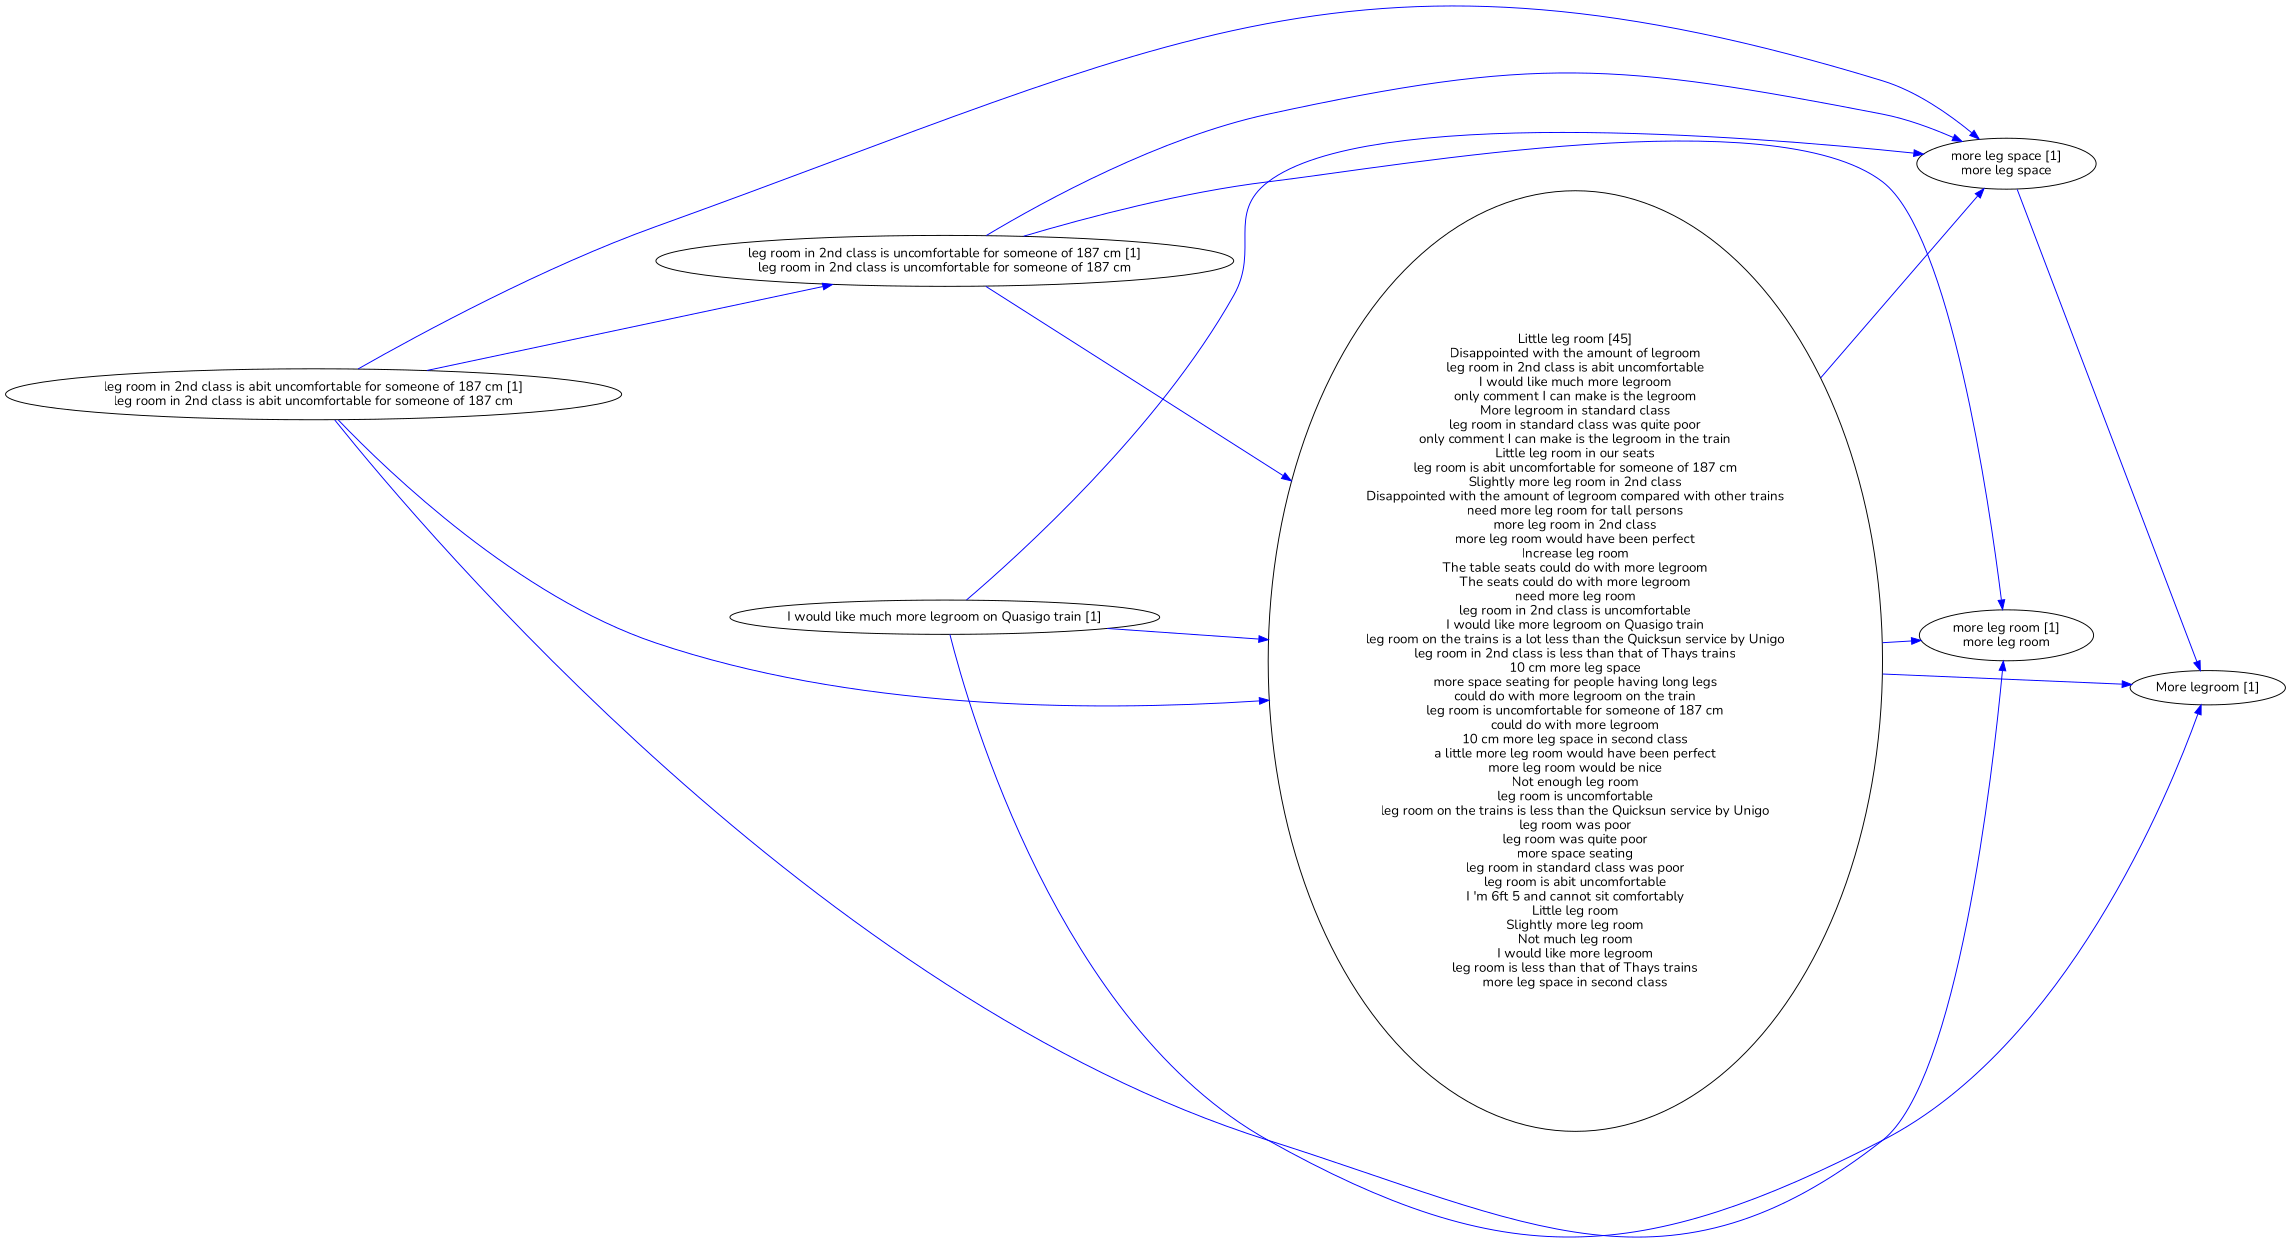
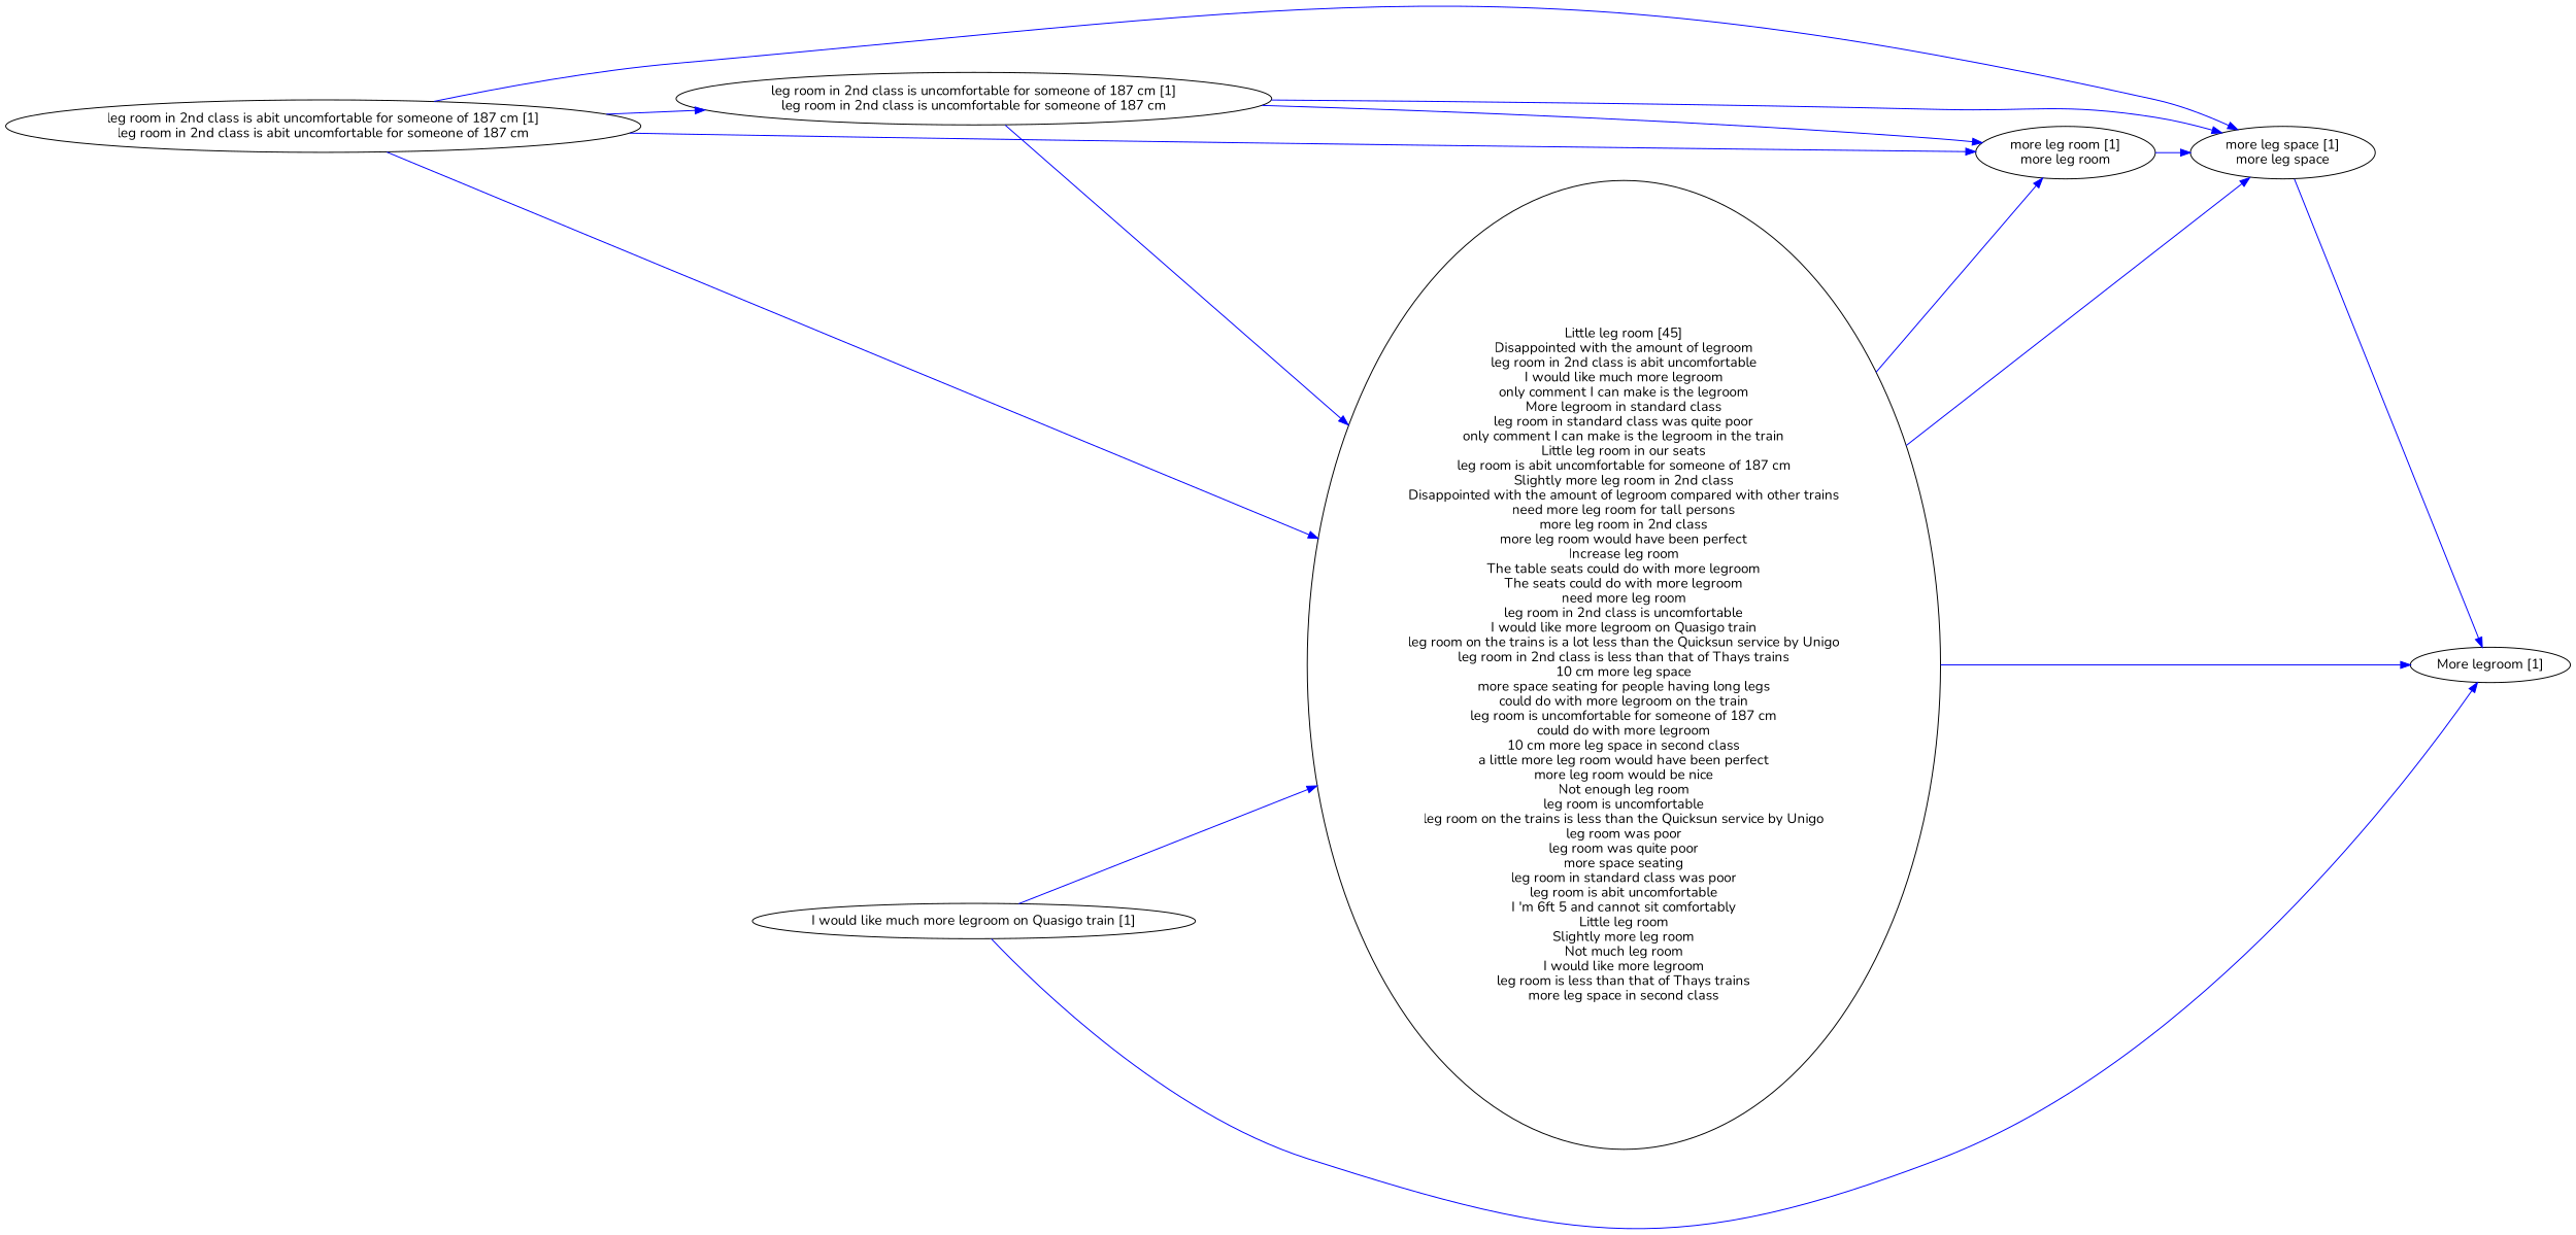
  digraph {
    fontname=Nunito
    rankdir=LR
    node [fontname=Nunito]
    edge [color=blue fontname=Nunito]
    "Little leg room [45]\nDisappointed with the amount of legroom\nleg room in 2nd class is abit uncomfortable\nI would like much more legroom\nonly comment I can make is the legroom\nMore legroom in standard class\nleg room in standard class was quite poor\nonly comment I can make is the legroom in the train\nLittle leg room in our seats\nleg room is abit uncomfortable for someone of 187 cm\nSlightly more leg room in 2nd class\nDisappointed with the amount of legroom compared with other trains\nneed more leg room for tall persons\nmore leg room in 2nd class\nmore leg room would have been perfect\nIncrease leg room\nThe table seats could do with more legroom\nThe seats could do with more legroom\nneed more leg room\nleg room in 2nd class is uncomfortable\nI would like more legroom on Quasigo train\nleg room on the trains is a lot less than the Quicksun service by Unigo\nleg room in 2nd class is less than that of Thays trains\n10 cm more leg space\nmore space seating for people having long legs\ncould do with more legroom on the train\nleg room is uncomfortable for someone of 187 cm\ncould do with more legroom\n10 cm more leg space in second class\na little more leg room would have been perfect\nmore leg room would be nice\nNot enough leg room\nleg room is uncomfortable\nleg room on the trains is less than the Quicksun service by Unigo\nleg room was poor\nleg room was quite poor\nmore space seating\nleg room in standard class was poor\nleg room is abit uncomfortable\nI 'm 6ft 5 and cannot sit comfortably\nLittle leg room\nSlightly more leg room\nNot much leg room\nI would like more legroom\nleg room is less than that of Thays trains\nmore leg space in second class"
    "more leg space [1]\nmore leg space"
    "More legroom [1]"
    "more leg room [1]\nmore leg room"
    "I would like much more legroom on Quasigo train [1]"
    "leg room in 2nd class is abit uncomfortable for someone of 187 cm [1]\nleg room in 2nd class is abit uncomfortable for someone of 187 cm"
    "leg room in 2nd class is uncomfortable for someone of 187 cm [1]\nleg room in 2nd class is uncomfortable for someone of 187 cm"
    "Little leg room [45]\nDisappointed with the amount of legroom\nleg room in 2nd class is abit uncomfortable\nI would like much more legroom\nonly comment I can make is the legroom\nMore legroom in standard class\nleg room in standard class was quite poor\nonly comment I can make is the legroom in the train\nLittle leg room in our seats\nleg room is abit uncomfortable for someone of 187 cm\nSlightly more leg room in 2nd class\nDisappointed with the amount of legroom compared with other trains\nneed more leg room for tall persons\nmore leg room in 2nd class\nmore leg room would have been perfect\nIncrease leg room\nThe table seats could do with more legroom\nThe seats could do with more legroom\nneed more leg room\nleg room in 2nd class is uncomfortable\nI would like more legroom on Quasigo train\nleg room on the trains is a lot less than the Quicksun service by Unigo\nleg room in 2nd class is less than that of Thays trains\n10 cm more leg space\nmore space seating for people having long legs\ncould do with more legroom on the train\nleg room is uncomfortable for someone of 187 cm\ncould do with more legroom\n10 cm more leg space in second class\na little more leg room would have been perfect\nmore leg room would be nice\nNot enough leg room\nleg room is uncomfortable\nleg room on the trains is less than the Quicksun service by Unigo\nleg room was poor\nleg room was quite poor\nmore space seating\nleg room in standard class was poor\nleg room is abit uncomfortable\nI 'm 6ft 5 and cannot sit comfortably\nLittle leg room\nSlightly more leg room\nNot much leg room\nI would like more legroom\nleg room is less than that of Thays trains\nmore leg space in second class" -> "more leg space [1]\nmore leg space"
    "Little leg room [45]\nDisappointed with the amount of legroom\nleg room in 2nd class is abit uncomfortable\nI would like much more legroom\nonly comment I can make is the legroom\nMore legroom in standard class\nleg room in standard class was quite poor\nonly comment I can make is the legroom in the train\nLittle leg room in our seats\nleg room is abit uncomfortable for someone of 187 cm\nSlightly more leg room in 2nd class\nDisappointed with the amount of legroom compared with other trains\nneed more leg room for tall persons\nmore leg room in 2nd class\nmore leg room would have been perfect\nIncrease leg room\nThe table seats could do with more legroom\nThe seats could do with more legroom\nneed more leg room\nleg room in 2nd class is uncomfortable\nI would like more legroom on Quasigo train\nleg room on the trains is a lot less than the Quicksun service by Unigo\nleg room in 2nd class is less than that of Thays trains\n10 cm more leg space\nmore space seating for people having long legs\ncould do with more legroom on the train\nleg room is uncomfortable for someone of 187 cm\ncould do with more legroom\n10 cm more leg space in second class\na little more leg room would have been perfect\nmore leg room would be nice\nNot enough leg room\nleg room is uncomfortable\nleg room on the trains is less than the Quicksun service by Unigo\nleg room was poor\nleg room was quite poor\nmore space seating\nleg room in standard class was poor\nleg room is abit uncomfortable\nI 'm 6ft 5 and cannot sit comfortably\nLittle leg room\nSlightly more leg room\nNot much leg room\nI would like more legroom\nleg room is less than that of Thays trains\nmore leg space in second class" -> "More legroom [1]"
    "Little leg room [45]\nDisappointed with the amount of legroom\nleg room in 2nd class is abit uncomfortable\nI would like much more legroom\nonly comment I can make is the legroom\nMore legroom in standard class\nleg room in standard class was quite poor\nonly comment I can make is the legroom in the train\nLittle leg room in our seats\nleg room is abit uncomfortable for someone of 187 cm\nSlightly more leg room in 2nd class\nDisappointed with the amount of legroom compared with other trains\nneed more leg room for tall persons\nmore leg room in 2nd class\nmore leg room would have been perfect\nIncrease leg room\nThe table seats could do with more legroom\nThe seats could do with more legroom\nneed more leg room\nleg room in 2nd class is uncomfortable\nI would like more legroom on Quasigo train\nleg room on the trains is a lot less than the Quicksun service by Unigo\nleg room in 2nd class is less than that of Thays trains\n10 cm more leg space\nmore space seating for people having long legs\ncould do with more legroom on the train\nleg room is uncomfortable for someone of 187 cm\ncould do with more legroom\n10 cm more leg space in second class\na little more leg room would have been perfect\nmore leg room would be nice\nNot enough leg room\nleg room is uncomfortable\nleg room on the trains is less than the Quicksun service by Unigo\nleg room was poor\nleg room was quite poor\nmore space seating\nleg room in standard class was poor\nleg room is abit uncomfortable\nI 'm 6ft 5 and cannot sit comfortably\nLittle leg room\nSlightly more leg room\nNot much leg room\nI would like more legroom\nleg room is less than that of Thays trains\nmore leg space in second class" -> "more leg room [1]\nmore leg room"
    "more leg space [1]\nmore leg space" -> "More legroom [1]"
    "I would like much more legroom on Quasigo train [1]" -> "Little leg room [45]\nDisappointed with the amount of legroom\nleg room in 2nd class is abit uncomfortable\nI would like much more legroom\nonly comment I can make is the legroom\nMore legroom in standard class\nleg room in standard class was quite poor\nonly comment I can make is the legroom in the train\nLittle leg room in our seats\nleg room is abit uncomfortable for someone of 187 cm\nSlightly more leg room in 2nd class\nDisappointed with the amount of legroom compared with other trains\nneed more leg room for tall persons\nmore leg room in 2nd class\nmore leg room would have been perfect\nIncrease leg room\nThe table seats could do with more legroom\nThe seats could do with more legroom\nneed more leg room\nleg room in 2nd class is uncomfortable\nI would like more legroom on Quasigo train\nleg room on the trains is a lot less than the Quicksun service by Unigo\nleg room in 2nd class is less than that of Thays trains\n10 cm more leg space\nmore space seating for people having long legs\ncould do with more legroom on the train\nleg room is uncomfortable for someone of 187 cm\ncould do with more legroom\n10 cm more leg space in second class\na little more leg room would have been perfect\nmore leg room would be nice\nNot enough leg room\nleg room is uncomfortable\nleg room on the trains is less than the Quicksun service by Unigo\nleg room was poor\nleg room was quite poor\nmore space seating\nleg room in standard class was poor\nleg room is abit uncomfortable\nI 'm 6ft 5 and cannot sit comfortably\nLittle leg room\nSlightly more leg room\nNot much leg room\nI would like more legroom\nleg room is less than that of Thays trains\nmore leg space in second class"
-   "I would like much more legroom on Quasigo train [1]" -> "more leg space [1]\nmore leg space"
+   "more leg room [1]\nmore leg room" -> "more leg space [1]\nmore leg space"
    "I would like much more legroom on Quasigo train [1]" -> "More legroom [1]"
    "leg room in 2nd class is abit uncomfortable for someone of 187 cm [1]\nleg room in 2nd class is abit uncomfortable for someone of 187 cm" -> "Little leg room [45]\nDisappointed with the amount of legroom\nleg room in 2nd class is abit uncomfortable\nI would like much more legroom\nonly comment I can make is the legroom\nMore legroom in standard class\nleg room in standard class was quite poor\nonly comment I can make is the legroom in the train\nLittle leg room in our seats\nleg room is abit uncomfortable for someone of 187 cm\nSlightly more leg room in 2nd class\nDisappointed with the amount of legroom compared with other trains\nneed more leg room for tall persons\nmore leg room in 2nd class\nmore leg room would have been perfect\nIncrease leg room\nThe table seats could do with more legroom\nThe seats could do with more legroom\nneed more leg room\nleg room in 2nd class is uncomfortable\nI would like more legroom on Quasigo train\nleg room on the trains is a lot less than the Quicksun service by Unigo\nleg room in 2nd class is less than that of Thays trains\n10 cm more leg space\nmore space seating for people having long legs\ncould do with more legroom on the train\nleg room is uncomfortable for someone of 187 cm\ncould do with more legroom\n10 cm more leg space in second class\na little more leg room would have been perfect\nmore leg room would be nice\nNot enough leg room\nleg room is uncomfortable\nleg room on the trains is less than the Quicksun service by Unigo\nleg room was poor\nleg room was quite poor\nmore space seating\nleg room in standard class was poor\nleg room is abit uncomfortable\nI 'm 6ft 5 and cannot sit comfortably\nLittle leg room\nSlightly more leg room\nNot much leg room\nI would like more legroom\nleg room is less than that of Thays trains\nmore leg space in second class"
    "leg room in 2nd class is abit uncomfortable for someone of 187 cm [1]\nleg room in 2nd class is abit uncomfortable for someone of 187 cm" -> "more leg space [1]\nmore leg space"
    "leg room in 2nd class is abit uncomfortable for someone of 187 cm [1]\nleg room in 2nd class is abit uncomfortable for someone of 187 cm" -> "more leg room [1]\nmore leg room"
    "leg room in 2nd class is abit uncomfortable for someone of 187 cm [1]\nleg room in 2nd class is abit uncomfortable for someone of 187 cm" -> "leg room in 2nd class is uncomfortable for someone of 187 cm [1]\nleg room in 2nd class is uncomfortable for someone of 187 cm"
    "leg room in 2nd class is uncomfortable for someone of 187 cm [1]\nleg room in 2nd class is uncomfortable for someone of 187 cm" -> "Little leg room [45]\nDisappointed with the amount of legroom\nleg room in 2nd class is abit uncomfortable\nI would like much more legroom\nonly comment I can make is the legroom\nMore legroom in standard class\nleg room in standard class was quite poor\nonly comment I can make is the legroom in the train\nLittle leg room in our seats\nleg room is abit uncomfortable for someone of 187 cm\nSlightly more leg room in 2nd class\nDisappointed with the amount of legroom compared with other trains\nneed more leg room for tall persons\nmore leg room in 2nd class\nmore leg room would have been perfect\nIncrease leg room\nThe table seats could do with more legroom\nThe seats could do with more legroom\nneed more leg room\nleg room in 2nd class is uncomfortable\nI would like more legroom on Quasigo train\nleg room on the trains is a lot less than the Quicksun service by Unigo\nleg room in 2nd class is less than that of Thays trains\n10 cm more leg space\nmore space seating for people having long legs\ncould do with more legroom on the train\nleg room is uncomfortable for someone of 187 cm\ncould do with more legroom\n10 cm more leg space in second class\na little more leg room would have been perfect\nmore leg room would be nice\nNot enough leg room\nleg room is uncomfortable\nleg room on the trains is less than the Quicksun service by Unigo\nleg room was poor\nleg room was quite poor\nmore space seating\nleg room in standard class was poor\nleg room is abit uncomfortable\nI 'm 6ft 5 and cannot sit comfortably\nLittle leg room\nSlightly more leg room\nNot much leg room\nI would like more legroom\nleg room is less than that of Thays trains\nmore leg space in second class"
    "leg room in 2nd class is uncomfortable for someone of 187 cm [1]\nleg room in 2nd class is uncomfortable for someone of 187 cm" -> "more leg space [1]\nmore leg space"
    "leg room in 2nd class is uncomfortable for someone of 187 cm [1]\nleg room in 2nd class is uncomfortable for someone of 187 cm" -> "more leg room [1]\nmore leg room"
  }
